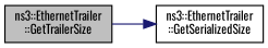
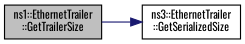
  digraph {
    rankdir=LR
    fontname=Oswald
    node [color=black fontname=Oswald fontsize=10 shape=record style=filled]
-   n1 [fillcolor=grey75 fontcolor=black height=0.2 label="ns3::EthernetTrailer\l::GetTrailerSize" width=0.4]
+   n1 [fillcolor=grey75 fontcolor=black height=0.2 label="ns1::EthernetTrailer\l::GetTrailerSize" width=0.4]
    n2 [fillcolor=white height=0.2 label="ns3::EthernetTrailer\l::GetSerializedSize" width=0.4]
    n1 -> n2 [color=midnightblue fontname=Oswald fontsize=10 labelfontname=Helvetica labelfontsize=10 style=solid]
  }
